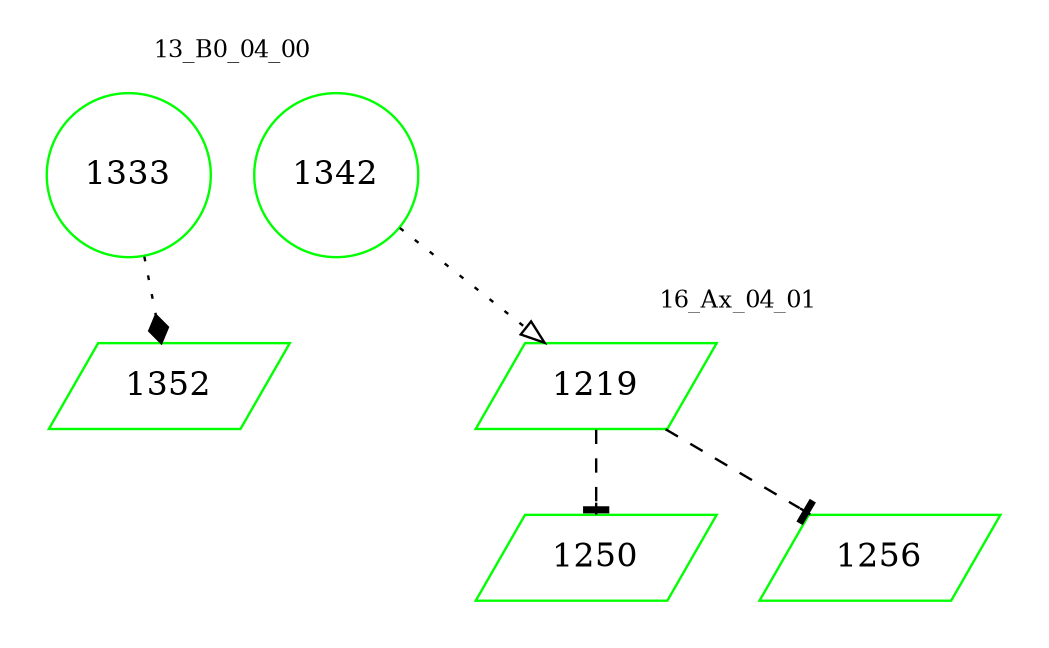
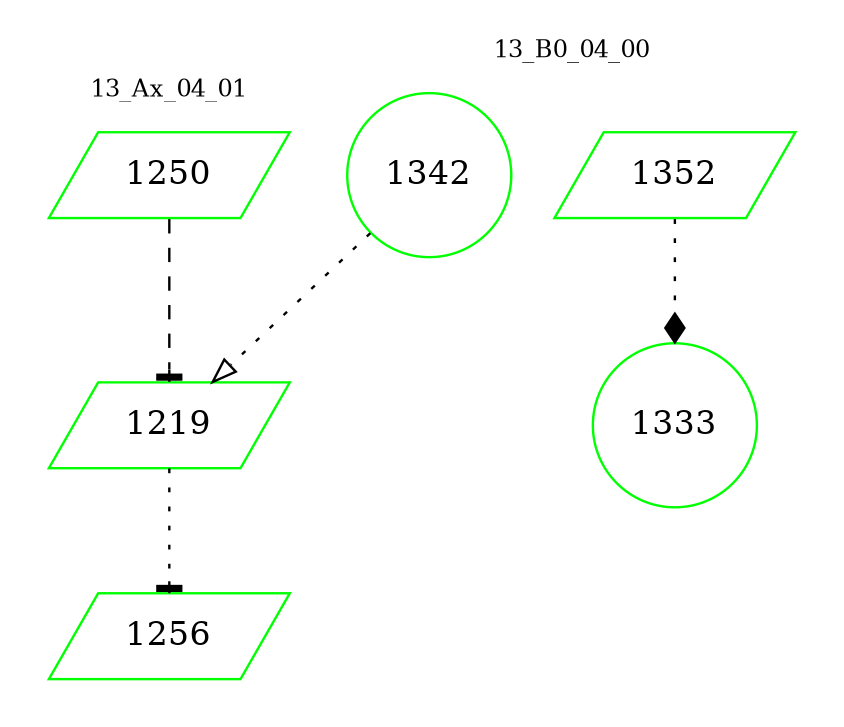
  digraph {
    fontname="DejaVu Serif"
    node [color=green fontname="DejaVu Serif" shape=parallelogram]
    edge [arrowhead=tee color=black fontname="DejaVu Serif" style=dashed]
    n1 [label=1250]
    n2 [label=1219]
    n3 [label=1256]
    n4 [label=1342 shape=circle]
    n5 [label=1333 shape=circle]
    n6 [label=1352]
    subgraph cluster_1 {
      color=white
      fontsize=10
-     label="16_Ax_04_01"
+     label="13_Ax_04_01"
      n1
      n2
      n3
    }
    subgraph cluster_2 {
      color=white
      fontsize=10
      label="13_B0_04_00"
      n4
      n5
      n6
    }
-   n2 -> n1
-   n2 -> n3
+   n1 -> n2
+   n2 -> n3 [style=dotted]
    n4 -> n2 [arrowhead=onormal style=dotted]
-   n5 -> n6 [arrowhead=diamond style=dotted]
+   n6 -> n5 [arrowhead=diamond style=dotted]
  }
